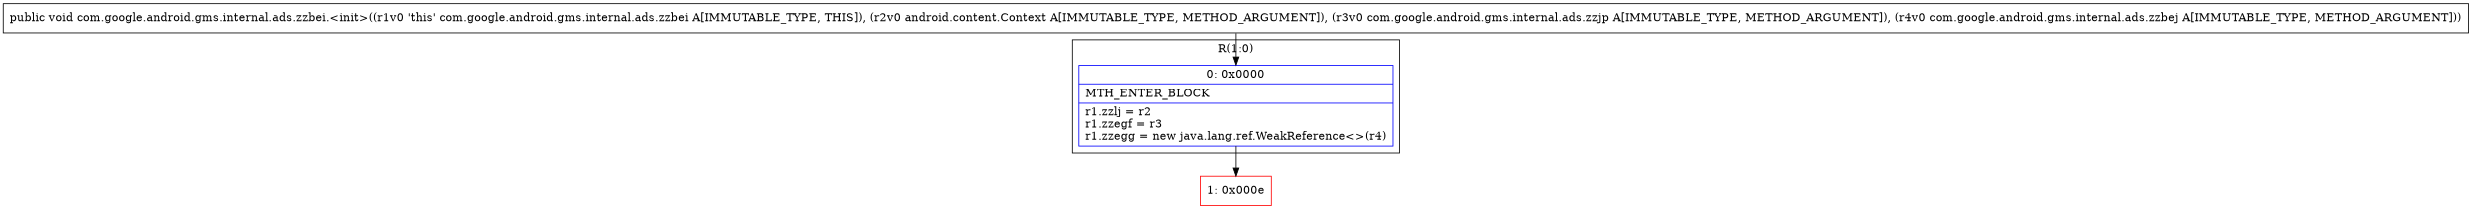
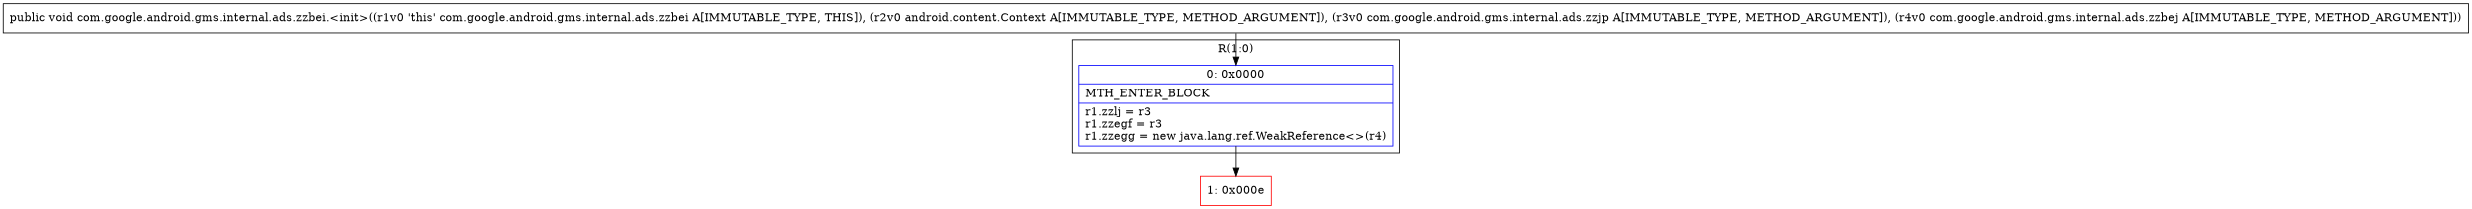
  digraph {
    node [shape=record]
-   n1 [color=blue label="{0\:\ 0x0000|MTH_ENTER_BLOCK\l|r1.zzlj = r2\lr1.zzegf = r3\lr1.zzegg = new java.lang.ref.WeakReference\<\>(r4)\l}"]
+   n1 [color=blue label="{0\:\ 0x0000|MTH_ENTER_BLOCK\l|r1.zzlj = r3\lr1.zzegf = r3\lr1.zzegg = new java.lang.ref.WeakReference\<\>(r4)\l}"]
    n2 [color=red label="{1\:\ 0x000e}"]
    n3 [label="{public void com.google.android.gms.internal.ads.zzbei.\<init\>((r1v0 'this' com.google.android.gms.internal.ads.zzbei A[IMMUTABLE_TYPE, THIS]), (r2v0 android.content.Context A[IMMUTABLE_TYPE, METHOD_ARGUMENT]), (r3v0 com.google.android.gms.internal.ads.zzjp A[IMMUTABLE_TYPE, METHOD_ARGUMENT]), (r4v0 com.google.android.gms.internal.ads.zzbej A[IMMUTABLE_TYPE, METHOD_ARGUMENT])) }"]
    subgraph cluster_1 {
      label="R(1:0)"
      n1
    }
    n1 -> n2
    n3 -> n1
  }
